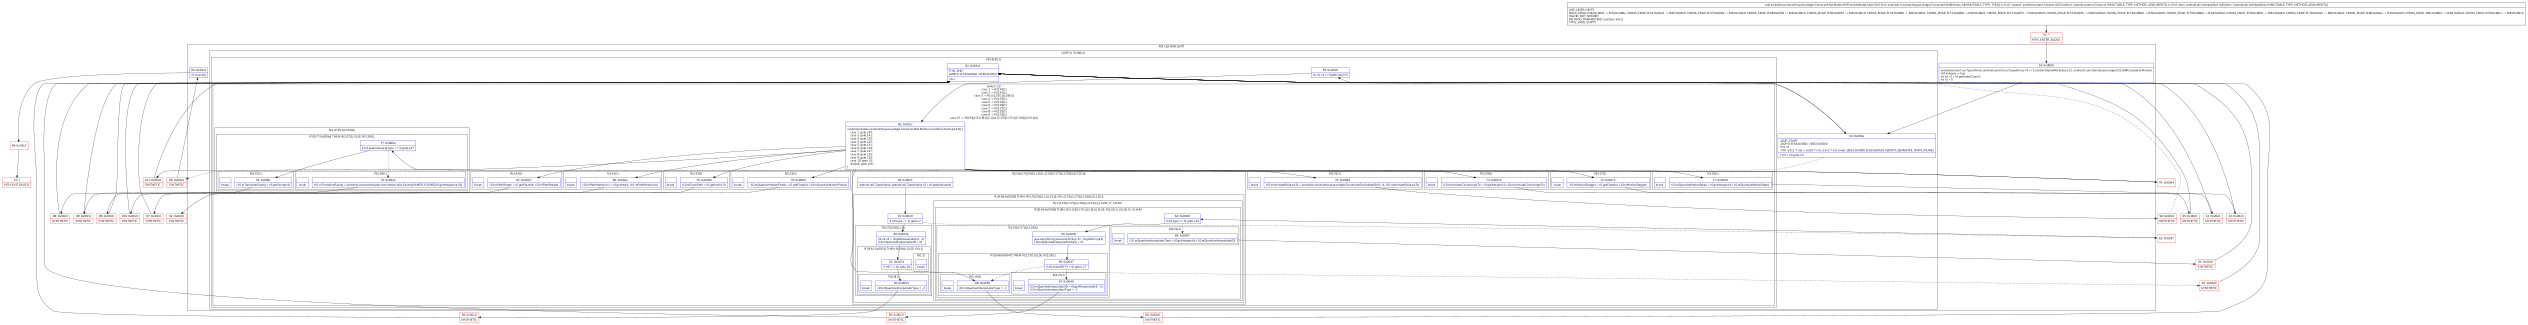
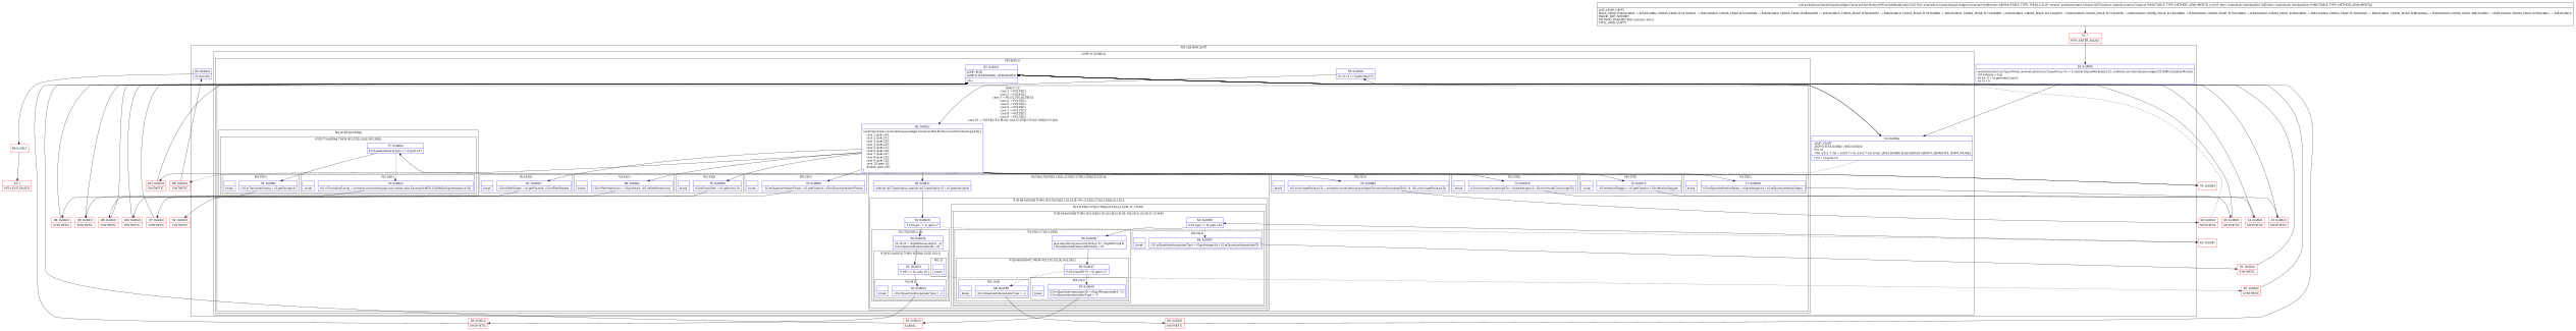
  digraph {
    fontname=Nunito
    node [color=blue fontname=Nunito shape=record]
    edge [fontname=Nunito]
    n1 [label="{81\:\ 0x00b7|r10.mPathRotate = r0.getFloat(r4, r10.mPathRotate)\l}"]
    n2 [label="{|break\l}"]
    n3 [label="{80\:\ 0x00ae|r10.mPathMotionArc = r0.getInt(r4, r10.mPathMotionArc)\l}"]
    n4 [label="{|break\l}"]
    n5 [label="{78\:\ 0x009c|r10.mTransitionEasing = r0.getString(r4)\l}"]
    n6 [label="{|break\l}"]
    n7 [label="{79\:\ 0x00a3|r10.mTransitionEasing = androidx.constraintlayout.core.motion.utils.Easing.NAMED_EASING[r0.getInteger(r4, 0)]\l}"]
    n8 [label="{|break\l}"]
    n9 [label="{77\:\ 0x009a|if (r0.peekValue(r4).type == 3) goto L37\l}"]
    n10 [label="{75\:\ 0x008d|r10.mDrawPath = r0.getInt(r4, 0)\l}"]
    n11 [label="{|break\l}"]
    n12 [label="{74\:\ 0x0084|r10.mAnimateRelativeTo = androidx.constraintlayout.widget.ConstraintSet.lookupID(r0, r4, r10.mAnimateRelativeTo)\l}"]
    n13 [label="{|break\l}"]
    n14 [label="{73\:\ 0x007b|r10.mAnimateCircleAngleTo = r0.getInteger(r4, r10.mAnimateCircleAngleTo)\l}"]
    n15 [label="{|break\l}"]
    n16 [label="{72\:\ 0x0072|r10.mMotionStagger = r0.getFloat(r4, r10.mMotionStagger)\l}"]
    n17 [label="{|break\l}"]
    n18 [label="{71\:\ 0x0069|r10.mQuantizeMotionSteps = r0.getInteger(r4, r10.mQuantizeMotionSteps)\l}"]
    n19 [label="{|break\l}"]
    n20 [label="{70\:\ 0x0060|r10.mQuantizeMotionPhase = r0.getFloat(r4, r10.mQuantizeMotionPhase)\l}"]
    n21 [label="{|break\l}"]
    n22 [label="{62\:\ 0x0033|r10.mQuantizeInterpolatorType = \-2\l}"]
    n23 [label="{|break\l}"]
    n24 [label="{|break\l}"]
    n25 [label="{61\:\ 0x0031|if (r6 != (\-1)) goto L9\l}"]
    n26 [label="{60\:\ 0x002b|int int r6 = r0.getResourceId(r4, \-1)\lr10.mQuantizeInterpolatorID = r6\l}"]
    n27 [label="{67\:\ 0x0049|r10.mQuantizeInterpolatorID = r0.getResourceId(r4, \-1)\lr10.mQuantizeInterpolatorType = \-2\l}"]
    n28 [label="{|break\l}"]
    n29 [label="{68\:\ 0x0053|r10.mQuantizeInterpolatorType = \-1\l}"]
    n30 [label="{|break\l}"]
    n31 [label="{66\:\ 0x0047|if (r6.indexOf(\"\/\") \> 0) goto L17\l}"]
    n32 [label="{65\:\ 0x003b|java.lang.String java.lang.String r6 = r0.getString(r4)\lr10.mQuantizeInterpolatorString = r6\l}"]
    n33 [label="{69\:\ 0x0057|r10.mQuantizeInterpolatorType = r0.getInteger(r4, r10.mQuantizeInterpolatorID)\l}"]
    n34 [label="{|break\l}"]
    n35 [label="{64\:\ 0x0039|if (r5.type == 3) goto L15\l}"]
    n36 [label="{59\:\ 0x0029|if (r5.type == 1) goto L7\l}"]
    n37 [label="{58\:\ 0x0021|android.util.TypedValue android.util.TypedValue r5 = r0.peekValue(r4)\l}"]
    n38 [label="{56\:\ 0x001c|switch(androidx.constraintlayout.widget.ConstraintSet.Motion.mapToConstant.get(r4)) \{\l    case 1: goto L43;\l    case 2: goto L41;\l    case 3: goto L35;\l    case 4: goto L33;\l    case 5: goto L31;\l    case 6: goto L29;\l    case 7: goto L27;\l    case 8: goto L25;\l    case 9: goto L23;\l    case 10: goto L5;\l    default: goto L45;\l\}\l}"]
    n39 [label="{55\:\ 0x0010|int int r4 = r0.getIndex(r3)\l}"]
-   n40 [label="{82\:\ 0x00c0|THIS_END\lLOOP:0: B:54:0x000e\-\>B:82:0x00c0\l|r3++\l}"]
+   n40 [label="{82\:\ 0x00c0|LOOP_END\lLOOP:0: B:54:0x000e\-\>B:82:0x00c0\l|r3++\l}"]
    n41 [label="{54\:\ 0x000e|LOOP_START\lLOOP:0: B:54:0x000e\-\>B:82:0x00c0\lPHI: r3 \l  PHI: (r3v1 'i' int) = (r3v0 'i' int), (r3v2 'i' int) binds: [B:53:0x0000, B:82:0x00c0] A[DONT_GENERATE, DONT_INLINE]\l|if (r3 \< r2) goto L3\l}"]
    n42 [label="{53\:\ 0x0000|android.content.res.TypedArray android.content.res.TypedArray r0 = r11.obtainStyledAttributes(r12, androidx.constraintlayout.widget.C0169R.styleable.Motion)\lr10.mApply = true\lint int r2 = r0.getIndexCount()\lint r3 = 0\l}"]
    n43 [label="{83\:\ 0x00c4|r0.recycle()\l}"]
    n44 [color=red label="{86\:\ 0x00c0|SYNTHETIC\l}"]
    n45 [color=red label="{100\:\ 0x00c0|SYNTHETIC\l}"]
    n46 [color=red label="{98\:\ 0x00c0|SYNTHETIC\l}"]
    n47 [color=red label="{99\:\ 0x00c0|SYNTHETIC\l}"]
    n48 [color=red label="{97\:\ 0x00c0|SYNTHETIC\l}"]
    n49 [color=red label="{96\:\ 0x00c0|SYNTHETIC\l}"]
    n50 [color=red label="{95\:\ 0x00c0|SYNTHETIC\l}"]
    n51 [color=red label="{94\:\ 0x00c0|SYNTHETIC\l}"]
    n52 [color=red label="{93\:\ 0x00c0|SYNTHETIC\l}"]
    n53 [color=red label="{92\:\ 0x00c0|SYNTHETIC\l}"]
    n54 [color=red label="{88\:\ 0x00c0|SYNTHETIC\l}"]
    n55 [color=red label="{87\:\ 0x00c0|SYNTHETIC\l}"]
-   n56 [color=red label="{89\:\ 0x00c0|SYNTHETIC\l}"]
+   n56 [color=red label="{89\:\ 0x00c0|EASING\l}"]
    n57 [color=red label="{90\:\ 0x00c0|SYNTHETIC\l}"]
    n58 [color=red label="{91\:\ 0x00c0|SYNTHETIC\l}"]
    n59 [color=red label="{63\:\ 0x0037}"]
    n60 [color=red label="{76\:\ 0x0094}"]
    n61 [color=red label="{101\:\ 0x00c0|SYNTHETIC\l}"]
    n62 [color=red label="{85\:\ 0x00c4|SYNTHETIC\l}"]
    n63 [color=red label="{84\:\ 0x00c7}"]
    n64 [color=red label="{52\:\ ?|MTH_EXIT_BLOCK\l}"]
    n65 [color=red label="{51\:\ ?|MTH_ENTER_BLOCK\l}"]
    n66 [label="{void androidx.constraintlayout.widget.ConstraintSet.Motion.fillFromAttributeList((r10v0 'this' androidx.constraintlayout.widget.ConstraintSet$Motion A[IMMUTABLE_TYPE, THIS]), (r11v0 'context' android.content.Context A[D('context' android.content.Context), IMMUTABLE_TYPE, METHOD_ARGUMENT]), (r12v0 'attrs' android.util.AttributeSet A[D('attrs' android.util.AttributeSet), IMMUTABLE_TYPE, METHOD_ARGUMENT]))  | USE_LINES_HINTS\lBACK_EDGE: B:82:0x00c0 \-\> B:54:0x000e, CROSS_EDGE: B:61:0x0031 \-\> B:82:0x00c0, CROSS_EDGE: B:67:0x0049 \-\> B:82:0x00c0, CROSS_EDGE: B:68:0x0053 \-\> B:82:0x00c0, CROSS_EDGE: B:69:0x0057 \-\> B:82:0x00c0, CROSS_EDGE: B:70:0x0060 \-\> B:82:0x00c0, CROSS_EDGE: B:71:0x0069 \-\> B:82:0x00c0, CROSS_EDGE: B:72:0x0072 \-\> B:82:0x00c0, CROSS_EDGE: B:73:0x007b \-\> B:82:0x00c0, CROSS_EDGE: B:74:0x0084 \-\> B:82:0x00c0, CROSS_EDGE: B:75:0x008d \-\> B:82:0x00c0, CROSS_EDGE: B:78:0x009c \-\> B:82:0x00c0, CROSS_EDGE: B:79:0x00a3 \-\> B:82:0x00c0, CROSS_EDGE: B:80:0x00ae \-\> B:82:0x00c0, CROSS_EDGE: B:81:0x00b7 \-\> B:82:0x00c0, CROSS_EDGE: B:56:0x001c \-\> B:82:0x00c0\lINLINE_NOT_NEEDED\lMETHOD_PARAMETERS: [context, attrs]\lTYPE_VARS: EMPTY\l}" color=""]
    subgraph cluster_1 {
      label="R(3:1|(3:3|4|11)|47)"
      n42
      n43
      subgraph cluster_2 {
        label="LOOP:0: (3:3|4|11)"
        n41
        subgraph cluster_3 {
          label="R(3:3|4|11)"
          n39
          n40
          subgraph cluster_4 {
            label="Switch: 10\n case 1 -> R(2:43|1)\n case 2 -> R(2:41|1)\n case 3 -> R(1:(2:37|1)(2:39|1))\n case 4 -> R(2:33|1)\n case 5 -> R(2:31|1)\n case 6 -> R(2:29|1)\n case 7 -> R(2:27|1)\n case 8 -> R(2:25|1)\n case 9 -> R(2:23|1)\n case 10 -> R(2:5|(2:7|(2:9|1)(1:1))(1:(2:15|(2:17|1)(2:19|1))(2:21|1)))"
            n38
            subgraph cluster_5 {
              label="R(2:43|1)"
              n1
              n2
            }
            subgraph cluster_6 {
              label="R(2:41|1)"
              n3
              n4
            }
            subgraph cluster_7 {
              label="R(1:(2:37|1)(2:39|1))"
              subgraph cluster_8 {
                label="IF [B:77:0x009a] THEN: R(2:37|1) ELSE: R(2:39|1)"
                n9
                subgraph cluster_9 {
                  label="R(2:37|1)"
                  n5
                  n6
                }
                subgraph cluster_10 {
                  label="R(2:39|1)"
                  n7
                  n8
                }
              }
            }
            subgraph cluster_11 {
              label="R(2:33|1)"
              n10
              n11
            }
            subgraph cluster_12 {
              label="R(2:31|1)"
              n12
              n13
            }
            subgraph cluster_13 {
              label="R(2:29|1)"
              n14
              n15
            }
            subgraph cluster_14 {
              label="R(2:27|1)"
              n16
              n17
            }
            subgraph cluster_15 {
              label="R(2:25|1)"
              n18
              n19
            }
            subgraph cluster_16 {
              label="R(2:23|1)"
              n20
              n21
            }
            subgraph cluster_17 {
              label="R(2:5|(2:7|(2:9|1)(1:1))(1:(2:15|(2:17|1)(2:19|1))(2:21|1)))"
              n37
              subgraph cluster_18 {
                label="IF [B:59:0x0029] THEN: R(2:7|(2:9|1)(1:1)) ELSE: R(1:(2:15|(2:17|1)(2:19|1))(2:21|1))"
                n36
                subgraph cluster_19 {
                  label="R(2:7|(2:9|1)(1:1))"
                  n26
                  subgraph cluster_20 {
                    label="IF [B:61:0x0031] THEN: R(2:9|1) ELSE: R(1:1)"
                    n25
                    subgraph cluster_21 {
                      label="R(2:9|1)"
                      n22
                      n23
                    }
                    subgraph cluster_22 {
                      label="R(1:1)"
                      n24
                    }
                  }
                }
                subgraph cluster_23 {
                  label="R(1:(2:15|(2:17|1)(2:19|1))(2:21|1)) | ELSE_IF_CHAIN\l"
                  subgraph cluster_24 {
                    label="IF [B:64:0x0039] THEN: R(2:15|(2:17|1)(2:19|1)) ELSE: R(2:21|1) | ELSE_IF_CHAIN\l"
                    n35
                    subgraph cluster_25 {
                      label="R(2:15|(2:17|1)(2:19|1))"
                      n32
                      subgraph cluster_26 {
                        label="IF [B:66:0x0047] THEN: R(2:17|1) ELSE: R(2:19|1)"
                        n31
                        subgraph cluster_27 {
                          label="R(2:17|1)"
                          n27
                          n28
                        }
                        subgraph cluster_28 {
                          label="R(2:19|1)"
                          n29
                          n30
                        }
                      }
                    }
                    subgraph cluster_29 {
                      label="R(2:21|1)"
                      n33
                      n34
                    }
                  }
                }
              }
            }
          }
        }
      }
    }
    n1 -> n44
    n3 -> n45
    n5 -> n46
    n7 -> n47
    n9 -> n5
    n9 -> n7 [style=dashed]
    n10 -> n48
    n12 -> n49
    n14 -> n50
    n16 -> n51
    n18 -> n52
    n20 -> n53
    n22 -> n54
    n25 -> n22
    n25 -> n55 [style=dashed]
    n26 -> n25
    n27 -> n56
    n29 -> n57
    n31 -> n27
    n31 -> n29 [style=dashed]
    n32 -> n31
    n33 -> n58
    n35 -> n32
    n35 -> n33 [style=dashed]
    n36 -> n26
    n36 -> n59 [style=dashed]
    n37 -> n36
    n38 -> n1
    n38 -> n3
    n38 -> n10
    n38 -> n12
    n38 -> n14
    n38 -> n16
    n38 -> n18
    n38 -> n20
-   n38 -> n29
+   n38 -> n37
    n38 -> n60
    n38 -> n61
    n39 -> n38
    n40 -> n41
    n41 -> n39
    n41 -> n62 [style=dashed]
    n42 -> n41
    n43 -> n63
    n44 -> n40
    n45 -> n40
    n46 -> n40
    n47 -> n40
    n48 -> n40
    n49 -> n40 [style=dashed]
    n50 -> n40
    n51 -> n40
    n52 -> n40
    n54 -> n40
    n55 -> n40
    n56 -> n40
    n57 -> n40
    n58 -> n40
    n59 -> n35
    n60 -> n9
    n61 -> n40
    n62 -> n43
    n63 -> n64
    n65 -> n42
    n66 -> n65
  }
